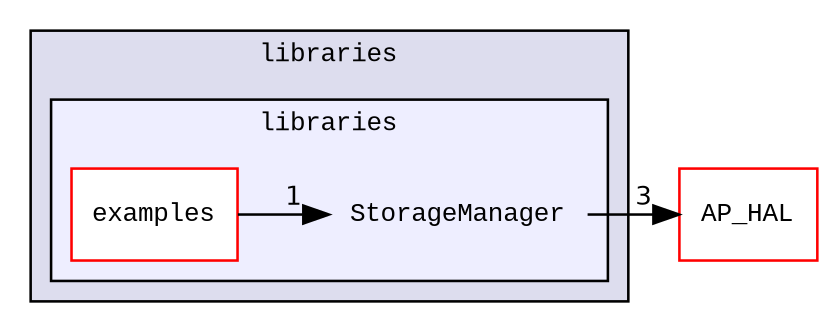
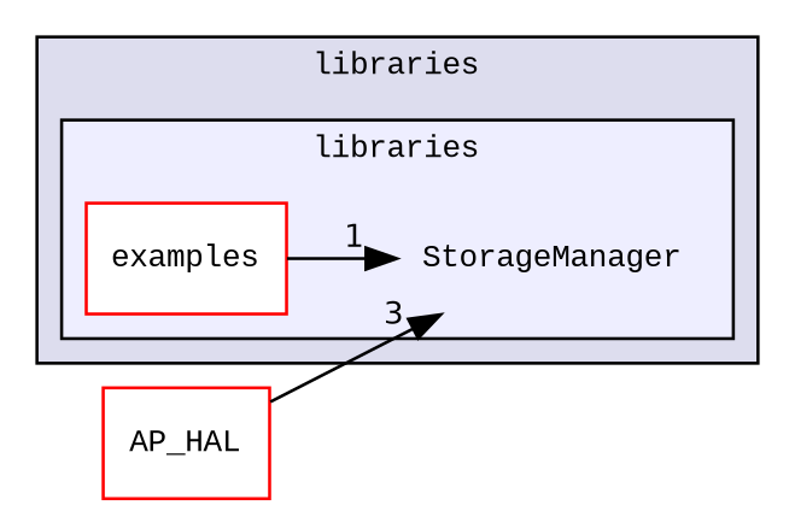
  digraph {
    compound=true
    fontname="Liberation Mono"
    rankdir=LR
    node [fontname="Liberation Mono" fontsize=10 shape=box color=red fillcolor=white style=filled]
    edge [fontname="Liberation Mono" labeldistance=1.5 labelfontname=Helvetica labelfontsize=10]
    n1 [label=StorageManager shape=plaintext color="" fillcolor="" style=""]
    n2 [label=examples]
    n3 [label=AP_HAL]
    subgraph cluster_1 {
      bgcolor="#ddddee"
      fontsize=10
      label=libraries
      pencolor=black
      subgraph cluster_2 {
        bgcolor="#eeeeff"
        fontsize=10
        label=libraries
        pencolor=black
        n1
        n2
      }
    }
-   n1 -> n3 [headlabel=3]
+   n3 -> n1 [headlabel=3]
    n2 -> n1 [headlabel=1]
  }
